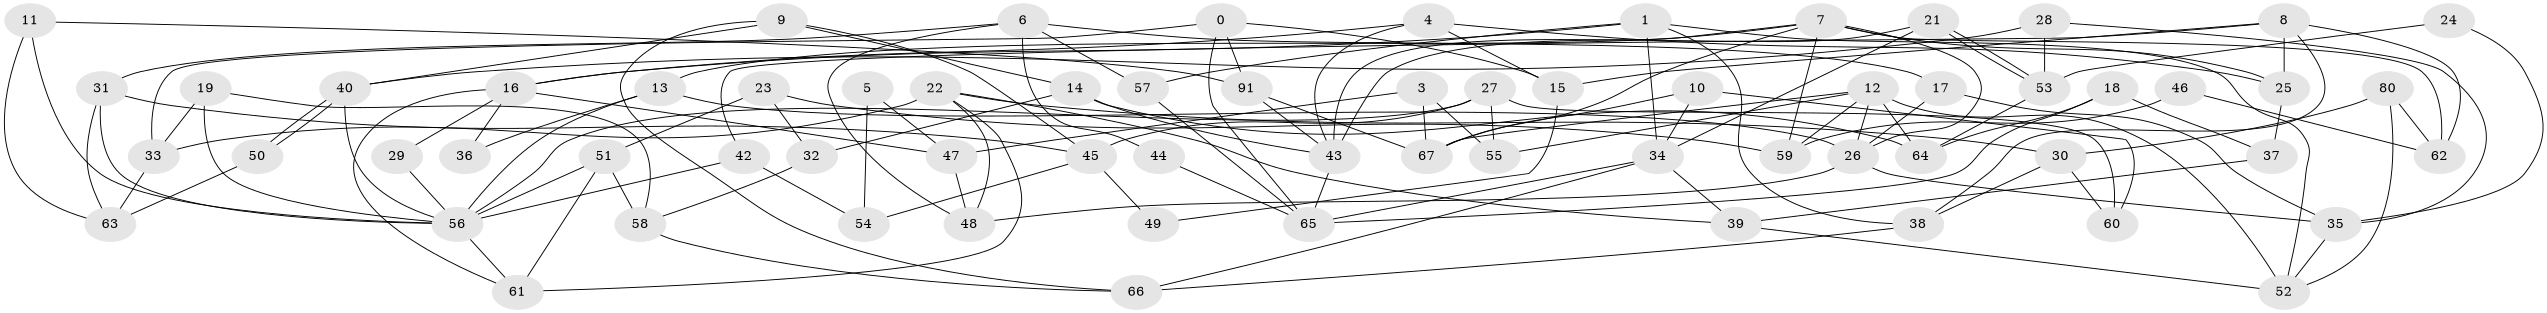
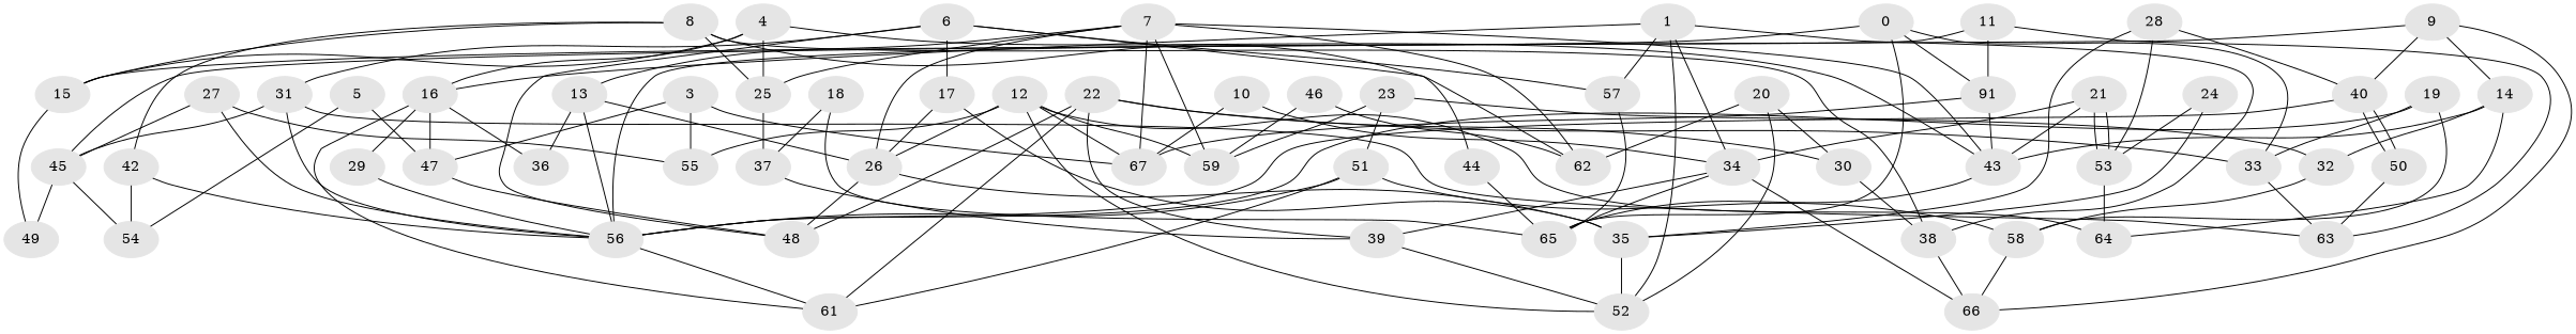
  graph {
    node [color=gray90 style=filled]
    1
    16
    34
    38
    52
    57
    47
    36
    29
    61
    65
    66
    39
    n14 [label=0]
    15
    33
    n17 [label=91]
    49
    63
    67
    43
    3
    55
    48
    4
    25
    37
    5
    54
    6
    17
    31
    44
    26
    35
    45
    56
    7
    13
    59
    62
    8
    42
    9
    14
    40
    64
    32
    50
    10
-   60
    11
    12
    58
    18
    19
-   20 [label=80]
+   20
    30
    21
    53
    22
    23
    51
    24
    27
    28
    46
    1 -- 16
    1 -- 34
    1 -- 38
    1 -- 52
    1 -- 57
    16 -- 47
    16 -- 36
    16 -- 29
    16 -- 61
    34 -- 65
    34 -- 66
    34 -- 39
    38 -- 66
    57 -- 65
    47 -- 48
    29 -- 56
    39 -- 52
    n14 -- 65
    n14 -- 15
    n14 -- 33
    n14 -- n17
    15 -- 49
    33 -- 63
    n17 -- 67
    n17 -- 43
    43 -- 65
    3 -- 47
    3 -- 67
    3 -- 55
    4 -- 16
    4 -- 15
    4 -- 43
    4 -- 25
    25 -- 37
    37 -- 39
    5 -- 47
    5 -- 54
    6 -- 57
    6 -- 48
    6 -- 17
    6 -- 31
    6 -- 44
    17 -- 26
    17 -- 35
    31 -- 63
    31 -- 45
    31 -- 56
    44 -- 65
    26 -- 48
    26 -- 35
    35 -- 52
    45 -- 49
    45 -- 54
    56 -- 61
    7 -- 67
    7 -- 43
    7 -- 25
    7 -- 26
    7 -- 13
    7 -- 59
    7 -- 62
    13 -- 36
    13 -- 26
    13 -- 56
    8 -- 38
    8 -- 15
    8 -- 25
    8 -- 62
    8 -- 42
    42 -- 54
    42 -- 56
    9 -- 66
    9 -- 45
    9 -- 14
    9 -- 40
    14 -- 43
    14 -- 64
    14 -- 32
    40 -- 56
    40 -- 50
    40 -- 50
    32 -- 58
    50 -- 63
    10 -- 34
    10 -- 67
-   10 -- 60
    11 -- n17
    11 -- 63
    11 -- 56
    12 -- 52
    12 -- 67
    12 -- 55
    12 -- 26
    12 -- 59
    12 -- 64
    58 -- 66
    18 -- 65
    18 -- 37
-   18 -- 64
    19 -- 33
    19 -- 56
    19 -- 58
    20 -- 52
    20 -- 62
    20 -- 30
    30 -- 38
-   30 -- 60
    21 -- 34
    21 -- 43
    21 -- 53
    21 -- 53
    53 -- 64
    22 -- 61
    22 -- 39
    22 -- 33
    22 -- 48
    22 -- 30
    23 -- 59
    23 -- 32
    23 -- 51
    51 -- 61
    51 -- 56
    51 -- 58
    24 -- 35
    24 -- 53
    27 -- 55
    27 -- 45
    27 -- 56
-   27 -- 60
    28 -- 35
    28 -- 40
    28 -- 53
    46 -- 59
    46 -- 62
  }
